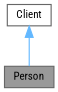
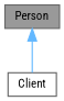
  digraph {
    fontname="Roboto Condensed"
    node [color=gray40 fontname="Roboto Condensed" fontsize=10 shape=box style=filled]
    n1 [fillcolor=grey60 fontcolor=black height=0.2 label=Person width=0.4]
    n2 [fillcolor=white height=0.2 label=Client width=0.4]
-   n2 -> n1 [color=steelblue1 dir=back fontname="Roboto Condensed" fontsize=10 labelfontname=Helvetica labelfontsize=10 style=solid]
+   n1 -> n2 [color=steelblue1 dir=back fontname="Roboto Condensed" fontsize=10 labelfontname=Helvetica labelfontsize=10 style=solid]
  }
